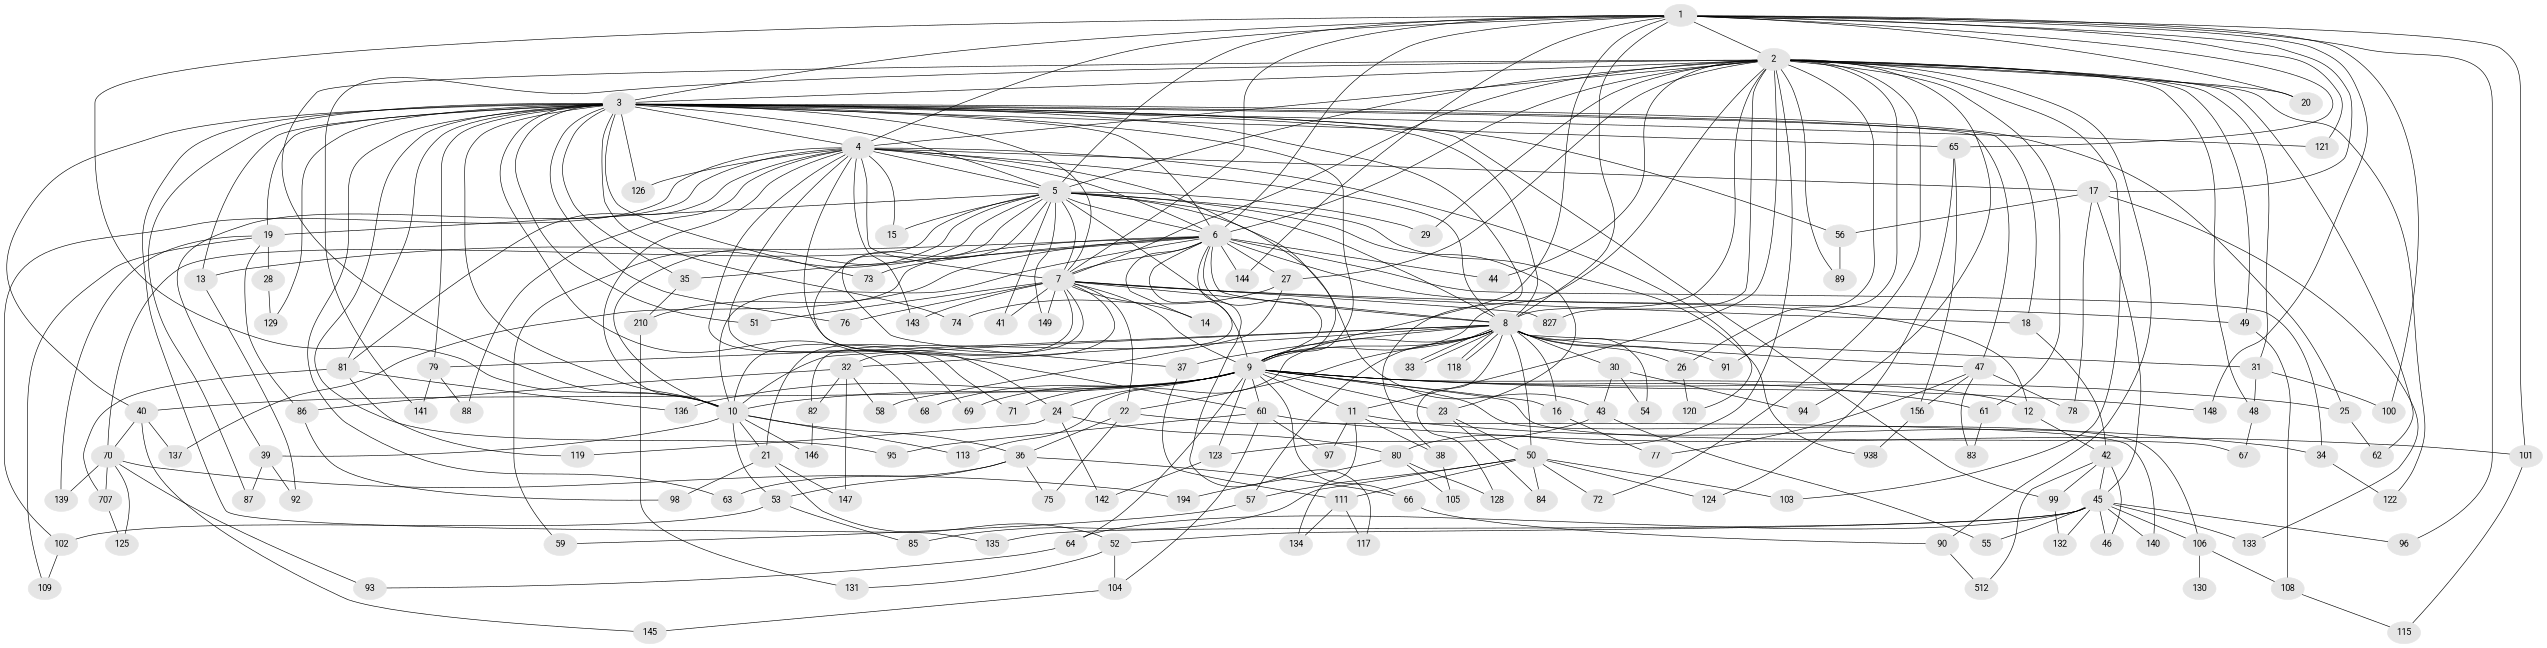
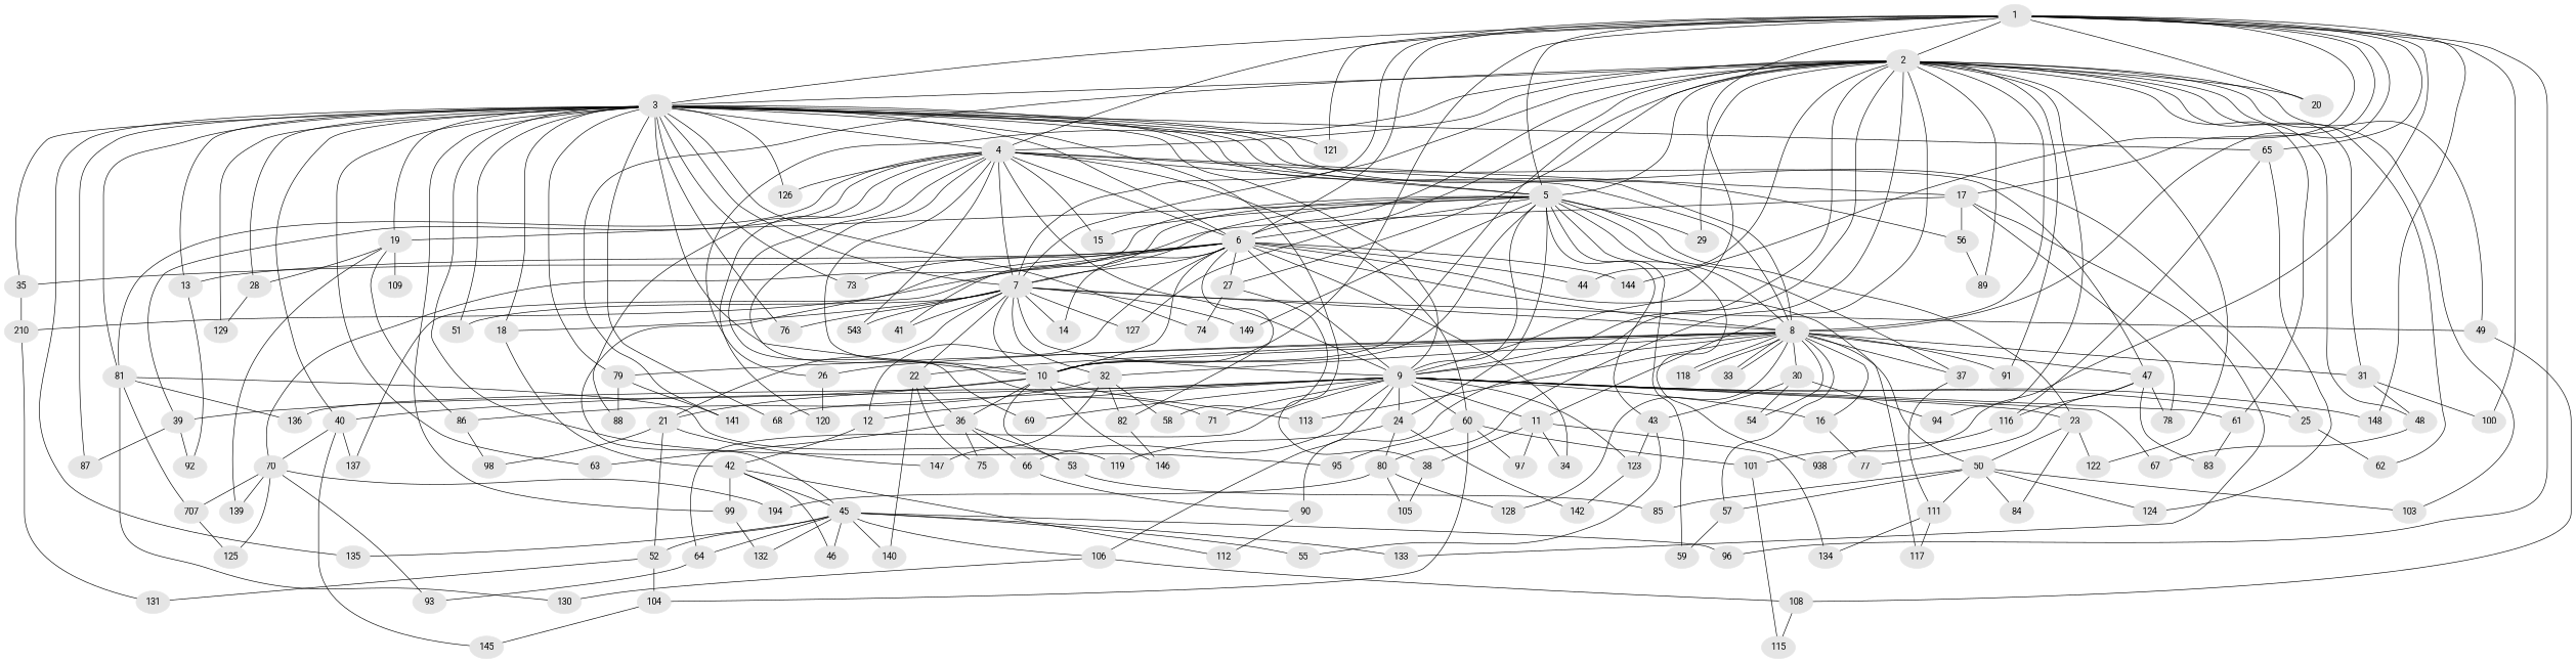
  graph {
    fontname=Roboto
    node [color=gray90 fontname=Roboto style=filled]
    edge [fontname=Roboto]
    1
    2
    3
    4
    5
    6
    7
    8
    9
    10
    17
    20
    65
    96
    100
    101
    121
    144
    148
    11
    26
    27
    29
    31
    44
    48
    49
    61
    62
-   72
    80
    89
    90
    91
    94
    103
    122
-   127 [label=827]
+   127
    141
    13
    18
    19
    25
    28
    35
    38
    40
    47
    51
    56
    63
    68
    73
    74
    76
    79
    81
    87
    95
    99
    126
    129
    135
    15
    39
    60
    69
    71
    88
-   102
    120
-   143
+   143 [label=543]
    23
    24
    37
    41
    43
    59
    70
    n80 [label=938]
    149
    12
    14
    34
    82
    n86 [label=210]
    117
    137
    21
    22
    32
    16
    30
    33
    50
    54
    57
    113
    118
    128
    64
    66
    67
    106
    123
    136
    36
    53
    146
    45
    78
    133
-   116 [label=156]
+   116
    124
    115
    97
    134
    58
    108
    83
    105
    n122 [label=194]
-   112 [label=512]
+   112
    92
    42
    86
    109
    139
    145
    77
    119
    n132 [label=707]
    130
    132
    104
    84
    142
    111
    55
    93
    125
    131
    52
    98
    147
    75
    140
    85
    46
    1 -- 2
    1 -- 3
    1 -- 4
    1 -- 5
    1 -- 6
    1 -- 7
    1 -- 8
    1 -- 9
    1 -- 10
    1 -- 17
    1 -- 20
    1 -- 65
    1 -- 96
    1 -- 100
    1 -- 101
    1 -- 121
    1 -- 144
    1 -- 148
    2 -- 3
    2 -- 4
    2 -- 5
    2 -- 6
    2 -- 7
    2 -- 8
    2 -- 9
    2 -- 10
    2 -- 20
    2 -- 11
    2 -- 26
    2 -- 27
    2 -- 29
    2 -- 31
    2 -- 44
    2 -- 48
    2 -- 49
    2 -- 61
    2 -- 62
-   2 -- 72
    2 -- 80
    2 -- 89
    2 -- 90
    2 -- 91
    2 -- 94
    2 -- 103
    2 -- 122
    2 -- 127
    2 -- 141
    3 -- 4
    3 -- 5
    3 -- 6
    3 -- 7
    3 -- 8
    3 -- 9
    3 -- 10
    3 -- 65
    3 -- 121
    3 -- 13
    3 -- 18
    3 -- 19
    3 -- 25
+   3 -- 28
    3 -- 35
    3 -- 38
    3 -- 40
    3 -- 47
    3 -- 51
    3 -- 56
    3 -- 63
    3 -- 68
    3 -- 73
    3 -- 74
    3 -- 76
    3 -- 79
    3 -- 81
    3 -- 87
    3 -- 95
    3 -- 99
    3 -- 126
    3 -- 129
    3 -- 135
    4 -- 5
    4 -- 6
    4 -- 7
    4 -- 8
    4 -- 9
    4 -- 10
    4 -- 17
    4 -- 81
    4 -- 126
    4 -- 15
    4 -- 39
    4 -- 60
    4 -- 69
    4 -- 71
    4 -- 88
-   4 -- 102
    4 -- 120
    4 -- 143
    5 -- 6
    5 -- 7
    5 -- 8
    5 -- 9
    5 -- 10
    5 -- 29
    5 -- 19
    5 -- 15
    5 -- 23
    5 -- 24
    5 -- 37
    5 -- 41
    5 -- 43
    5 -- 59
    5 -- 70
    5 -- n80
    5 -- 149
    6 -- 7
    6 -- 8
    6 -- 9
    6 -- 10
    6 -- 144
    6 -- 27
    6 -- 44
    6 -- 13
    6 -- 35
    6 -- 73
    6 -- 12
    6 -- 14
    6 -- 34
    6 -- 82
    6 -- n86
    6 -- 117
    6 -- 137
    7 -- 8
    7 -- 9
    7 -- 10
    7 -- 49
    7 -- 127
    7 -- 18
    7 -- 51
    7 -- 76
    7 -- 143
    7 -- 41
    7 -- 149
    7 -- 14
    7 -- 21
    7 -- 22
    7 -- 32
    8 -- 9
    8 -- 10
    8 -- 26
    8 -- 31
    8 -- 91
    8 -- 47
    8 -- 79
    8 -- 37
    8 -- 22
    8 -- 32
    8 -- 16
    8 -- 30
    8 -- 33
    8 -- 33
    8 -- 50
    8 -- 54
    8 -- 57
    8 -- 113
    8 -- 118
    8 -- 118
    8 -- 128
-   9 -- 10
    9 -- 148
    9 -- 11
    9 -- 61
    9 -- 25
    9 -- 40
    9 -- 68
    9 -- 60
    9 -- 69
    9 -- 71
    9 -- 23
    9 -- 24
    9 -- 12
    9 -- 16
    9 -- 64
    9 -- 66
    9 -- 67
    9 -- 106
    9 -- 123
    9 -- 136
    10 -- 39
    10 -- 21
    10 -- 113
    10 -- 36
    10 -- 53
    10 -- 146
    17 -- 56
    17 -- 45
    17 -- 78
    17 -- 133
    65 -- 116
    65 -- 124
    101 -- 115
    11 -- 38
    11 -- 34
    11 -- 97
    11 -- 134
    26 -- 120
    27 -- 74
    27 -- 58
    31 -- 100
    31 -- 48
    48 -- 67
    49 -- 108
    61 -- 83
    80 -- 128
    80 -- 105
    80 -- n122
    90 -- 112
    13 -- 92
    18 -- 42
    19 -- 28
    19 -- 86
    19 -- 109
    19 -- 139
    25 -- 62
    28 -- 129
    35 -- n86
    38 -- 105
    40 -- 70
    40 -- 137
    40 -- 145
    47 -- 78
    47 -- 116
    47 -- 83
    47 -- 77
    56 -- 89
    79 -- 141
    79 -- 88
    81 -- 136
    81 -- 119
    81 -- n132
+   81 -- 130
    99 -- 132
    39 -- 87
    39 -- 92
    60 -- 101
    60 -- 95
    60 -- 97
    60 -- 104
-   102 -- 109
    23 -- 50
    23 -- 84
    24 -- 80
    24 -- 119
    24 -- 142
    37 -- 111
    43 -- 123
    43 -- 55
    70 -- n122
    70 -- 139
    70 -- n132
    70 -- 93
    70 -- 125
    12 -- 42
-   34 -- 122
+   23 -- 122
    82 -- 146
    n86 -- 131
    21 -- 52
    21 -- 98
    21 -- 147
    22 -- 36
    22 -- 75
    22 -- 140
    32 -- 82
    32 -- 58
    32 -- 86
    32 -- 147
    16 -- 77
    30 -- 94
    30 -- 43
    30 -- 54
-   50 -- 72
    50 -- 103
    50 -- 57
    50 -- 124
    50 -- 84
    50 -- 111
    50 -- 85
    57 -- 59
    64 -- 93
    66 -- 90
    106 -- 108
    106 -- 130
    123 -- 142
    36 -- 63
    36 -- 66
    36 -- 53
    36 -- 75
-   53 -- 102
    53 -- 85
    45 -- 96
    45 -- 135
    45 -- 64
    45 -- 106
    45 -- 133
    45 -- 132
    45 -- 55
    45 -- 52
    45 -- 140
    45 -- 46
    116 -- n80
    108 -- 115
    42 -- 99
    42 -- 45
    42 -- 112
    42 -- 46
    86 -- 98
    n132 -- 125
    104 -- 145
    111 -- 117
    111 -- 134
    52 -- 104
    52 -- 131
  }
